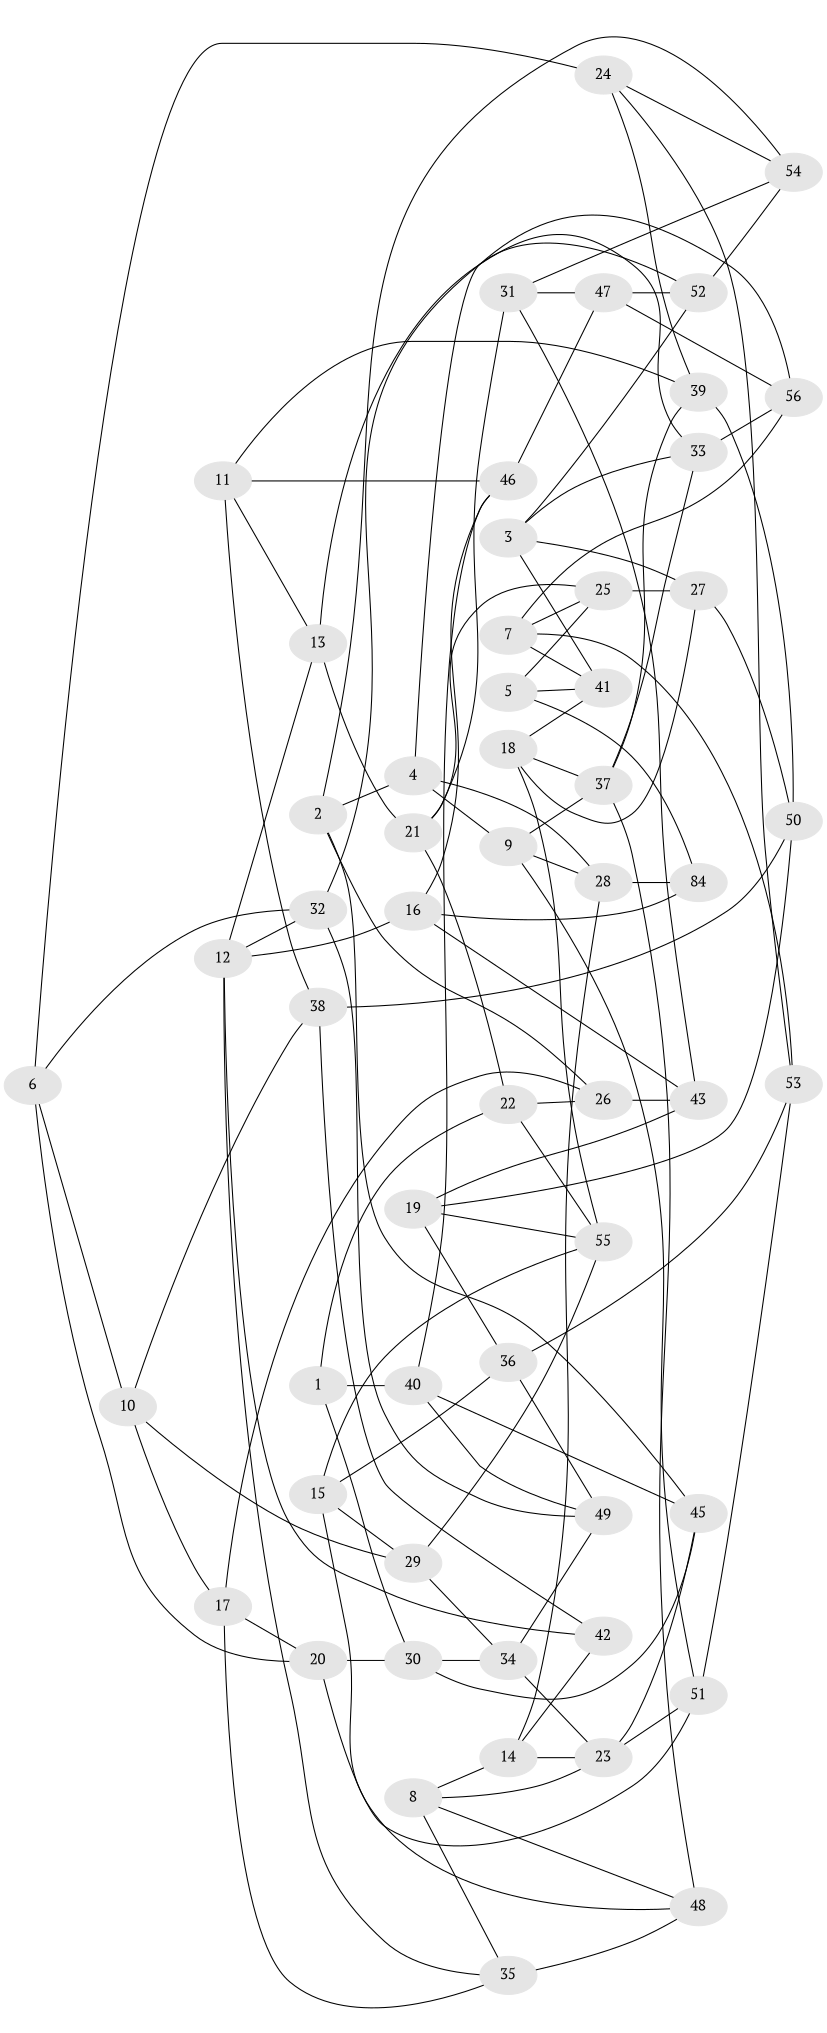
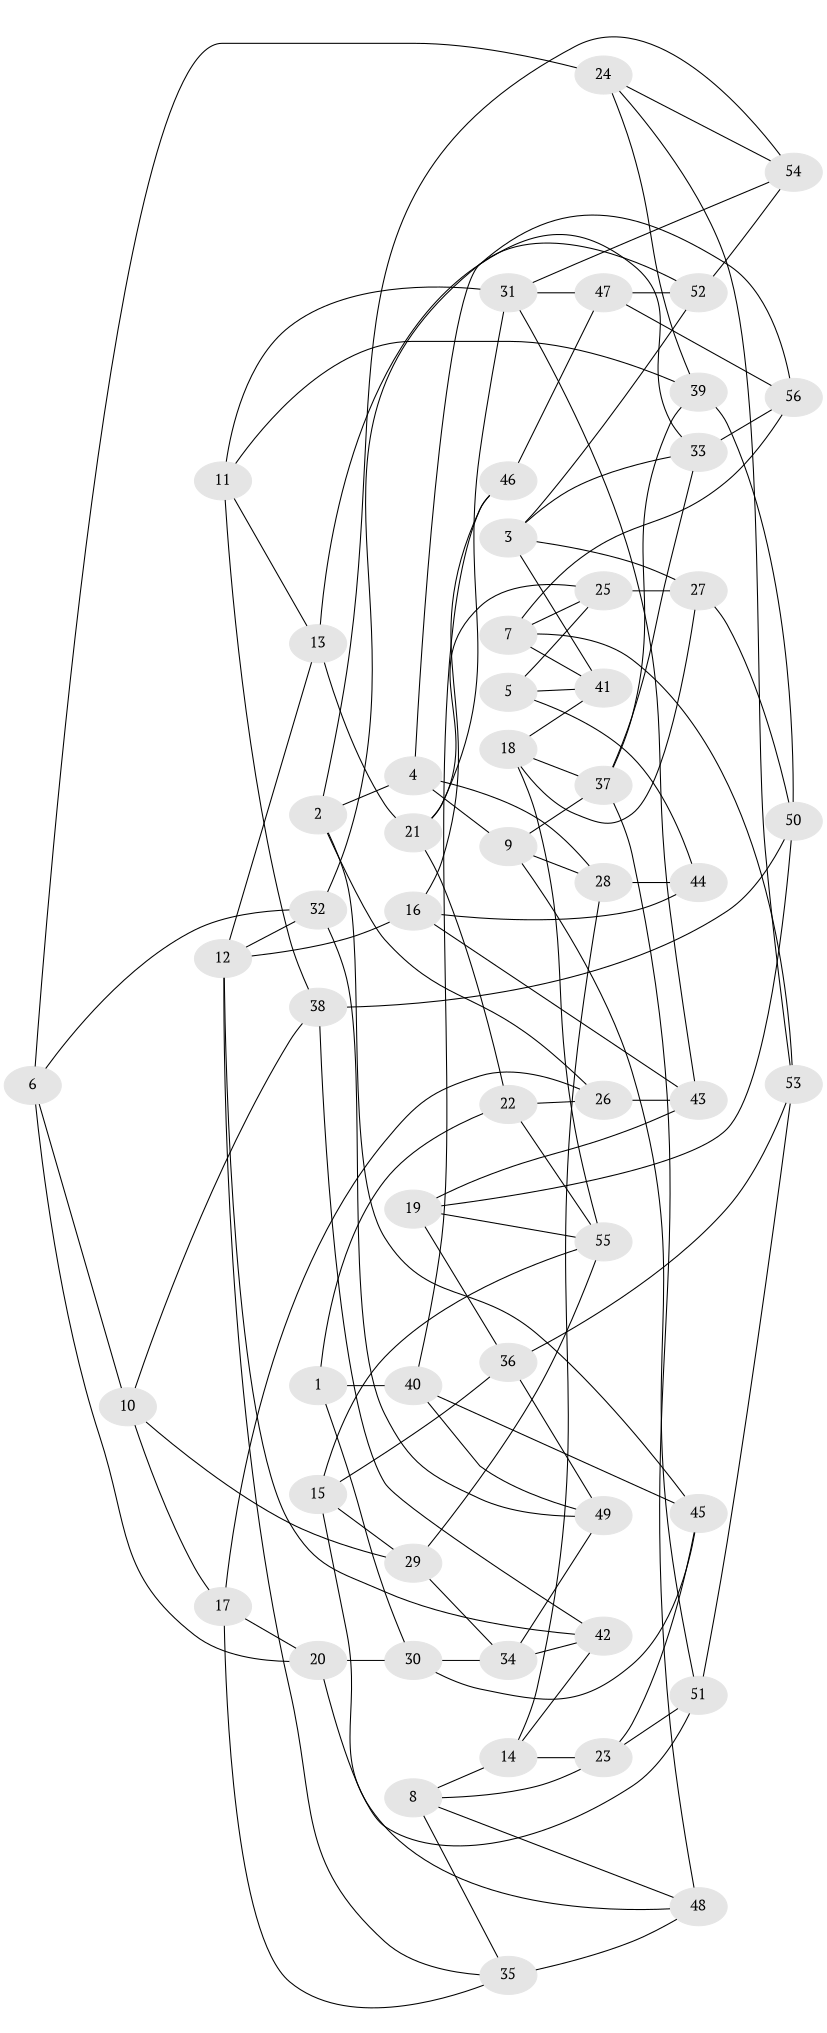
  graph {
    fontname="PT Serif"
    rankdir=LR
    node [color=gray90 fontname="PT Serif" style=filled]
    edge [fontname="PT Serif"]
    1
    22
    30
    40
    16
-   44 [label=84]
+   44
    46
    43
    26
    55
    45
    34
    49
    2
    4
    54
    9
    28
    56
    3
    27
    33
    41
    52
    50
    37
    51
    5
    25
    6
    10
    20
    24
    32
    17
    29
    38
    53
    39
    7
    8
    14
    23
    35
    48
    42
    11
    13
    21
    47
    12
    31
    15
    36
    18
    19
    1 -- 22
    1 -- 30
    1 -- 40
    22 -- 26
    22 -- 55
    30 -- 45
    30 -- 34
    40 -- 46
    40 -- 45
    40 -- 49
    16 -- 44
    16 -- 46
    16 -- 43
    46 -- 47
    26 -- 43
    34 -- 49
-   34 -- 23
+   34 -- 42
    2 -- 26
    2 -- 45
    2 -- 4
    2 -- 54
    4 -- 9
    4 -- 28
    4 -- 56
    9 -- 28
    9 -- 37
    9 -- 51
    28 -- 44
    3 -- 27
    3 -- 33
    3 -- 41
    3 -- 52
    27 -- 50
    33 -- 56
    52 -- 54
    37 -- 33
    37 -- 39
    37 -- 48
    51 -- 53
    5 -- 44
    5 -- 41
    5 -- 25
    25 -- 27
    6 -- 10
    6 -- 20
    6 -- 24
    6 -- 32
    10 -- 17
    10 -- 29
    10 -- 38
    20 -- 30
    20 -- 51
    24 -- 54
    24 -- 53
    24 -- 39
    32 -- 49
    32 -- 52
    17 -- 26
    17 -- 20
    17 -- 35
    29 -- 55
    29 -- 34
    38 -- 50
    38 -- 42
    39 -- 50
    7 -- 56
    7 -- 41
    7 -- 25
    7 -- 53
    8 -- 14
    8 -- 23
    8 -- 35
    8 -- 48
    14 -- 28
    14 -- 23
    14 -- 42
    23 -- 45
    23 -- 51
    35 -- 48
-   11 -- 46
+   11 -- 31
    11 -- 38
    11 -- 39
    11 -- 13
    13 -- 33
    13 -- 21
    21 -- 22
    21 -- 25
    21 -- 31
    47 -- 56
    47 -- 52
    12 -- 16
    12 -- 32
    12 -- 35
    12 -- 42
    12 -- 13
    31 -- 43
    31 -- 54
    31 -- 47
    15 -- 55
    15 -- 29
    15 -- 48
    15 -- 36
    36 -- 49
    36 -- 53
    18 -- 55
    18 -- 27
    18 -- 41
    18 -- 37
    19 -- 43
    19 -- 55
    19 -- 50
    19 -- 36
  }
